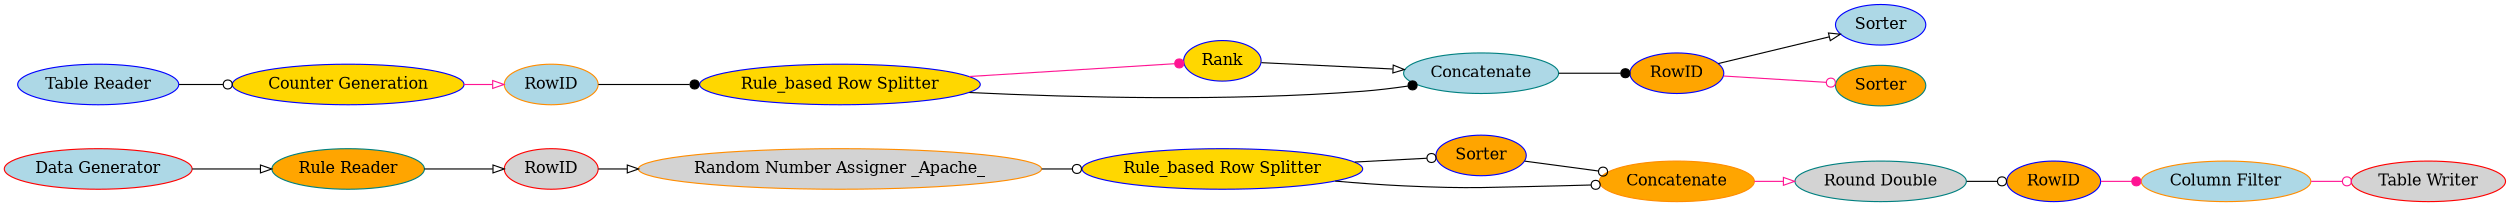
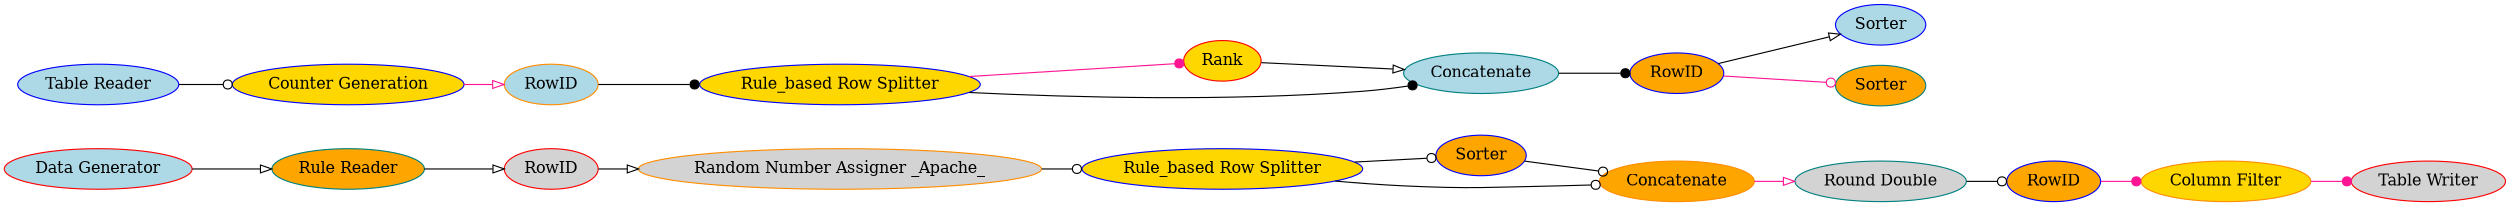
  digraph {
    rankdir=LR
    node [color=blue fillcolor=lightblue style=filled]
    edge [arrowhead=onormal color=black]
    n1 [color=red label="Data Generator"]
    n2 [color=teal fillcolor=orange label="Rule Reader"]
    n3 [color=red fillcolor=lightgrey label=RowID]
    n4 [color=darkorange fillcolor=lightgrey label="Random Number Assigner _Apache_"]
    n5 [fillcolor=gold label="Rule_based Row Splitter"]
    n6 [fillcolor=orange label=Sorter]
    n7 [color=darkorange fillcolor=orange label=Concatenate]
    n8 [color=teal fillcolor=lightgrey label="Round Double"]
    n9 [fillcolor=gold label="Rule_based Row Splitter"]
-   n10 [fillcolor=gold label=Rank]
+   n10 [color=red fillcolor=gold label=Rank]
    n11 [color=teal label=Concatenate]
    n12 [fillcolor=orange label=RowID]
    n13 [color=red fillcolor=lightgrey label="Table Writer"]
    n14 [label="Table Reader"]
    n15 [fillcolor=gold label="Counter Generation"]
    n16 [color=darkorange label=RowID]
    n17 [fillcolor=orange label=RowID]
-   n18 [color=darkorange label="Column Filter"]
+   n18 [color=darkorange fillcolor=gold label="Column Filter"]
    n19 [label=Sorter]
    n20 [color=teal fillcolor=orange label=Sorter]
    n1 -> n2
    n2 -> n3
    n3 -> n4
    n4 -> n5 [arrowhead=odot]
    n5 -> n6 [arrowhead=odot]
    n5 -> n7 [arrowhead=odot]
    n6 -> n7 [arrowhead=odot]
    n7 -> n8 [color=deeppink]
    n8 -> n17 [arrowhead=odot]
    n9 -> n10 [arrowhead=dot color=deeppink]
    n9 -> n11 [arrowhead=dot]
    n10 -> n11
    n11 -> n12 [arrowhead=dot]
    n12 -> n19
    n12 -> n20 [arrowhead=odot color=deeppink]
    n14 -> n15 [arrowhead=odot]
    n15 -> n16 [color=deeppink]
    n16 -> n9 [arrowhead=dot]
    n17 -> n18 [arrowhead=dot color=deeppink]
-   n18 -> n13 [arrowhead=odot color=deeppink]
+   n18 -> n13 [arrowhead=dot color=deeppink]
  }
